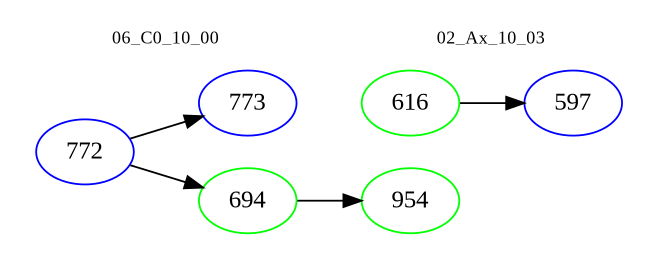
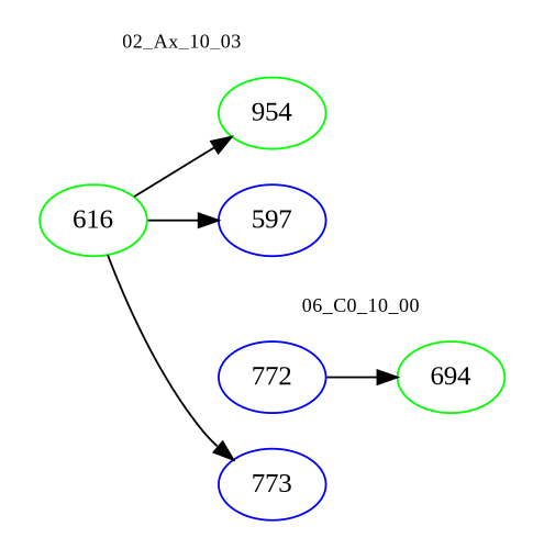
  digraph {
    fontname="Liberation Serif"
    rankdir=LR
    node [color=green fontname="Liberation Serif"]
    edge [color=black fontname="Liberation Serif"]
    n1 [label=616]
    n2 [color=blue label=597]
    n3 [label=954]
    n4 [color=blue label=772]
    n5 [label=694]
    n6 [color=blue label=773]
    subgraph cluster_1 {
      color=white
      fontsize=10
      label="02_Ax_10_03"
      n1
      n2
      n3
    }
    subgraph cluster_2 {
      color=white
      fontsize=10
      label="06_C0_10_00"
      n4
      n5
      n6
    }
    n1 -> n2
-   n5 -> n3
+   n1 -> n3
    n4 -> n5
-   n4 -> n6
+   n1 -> n6
  }
